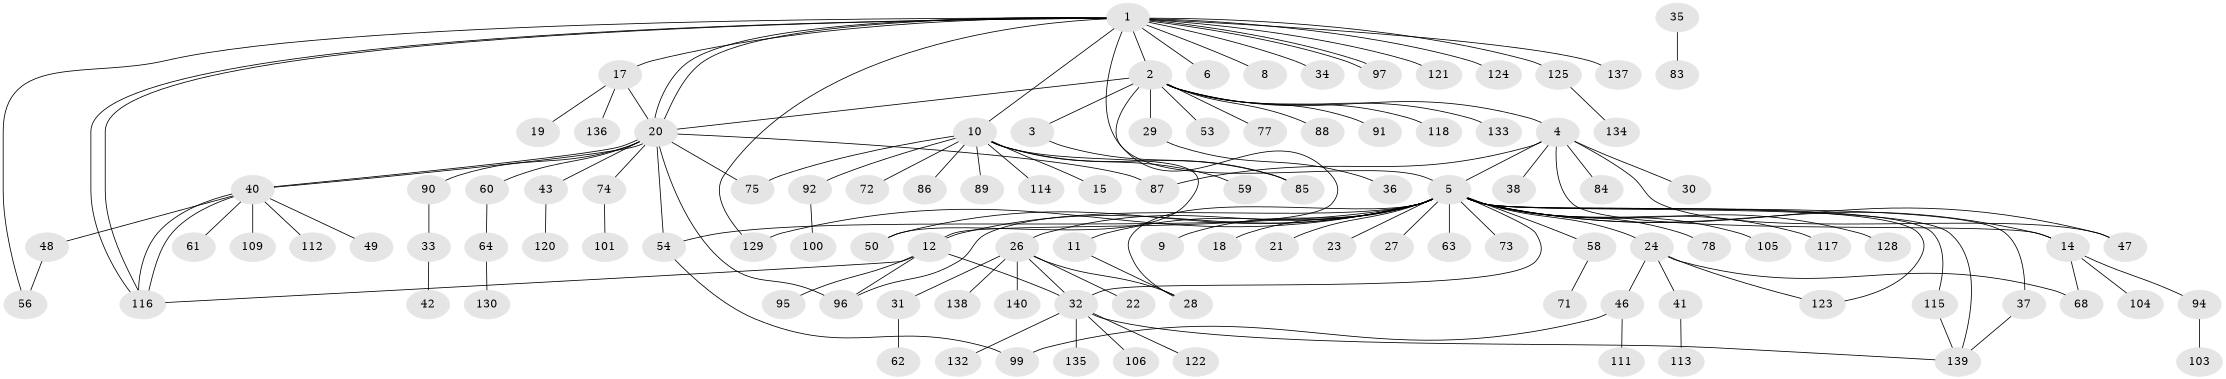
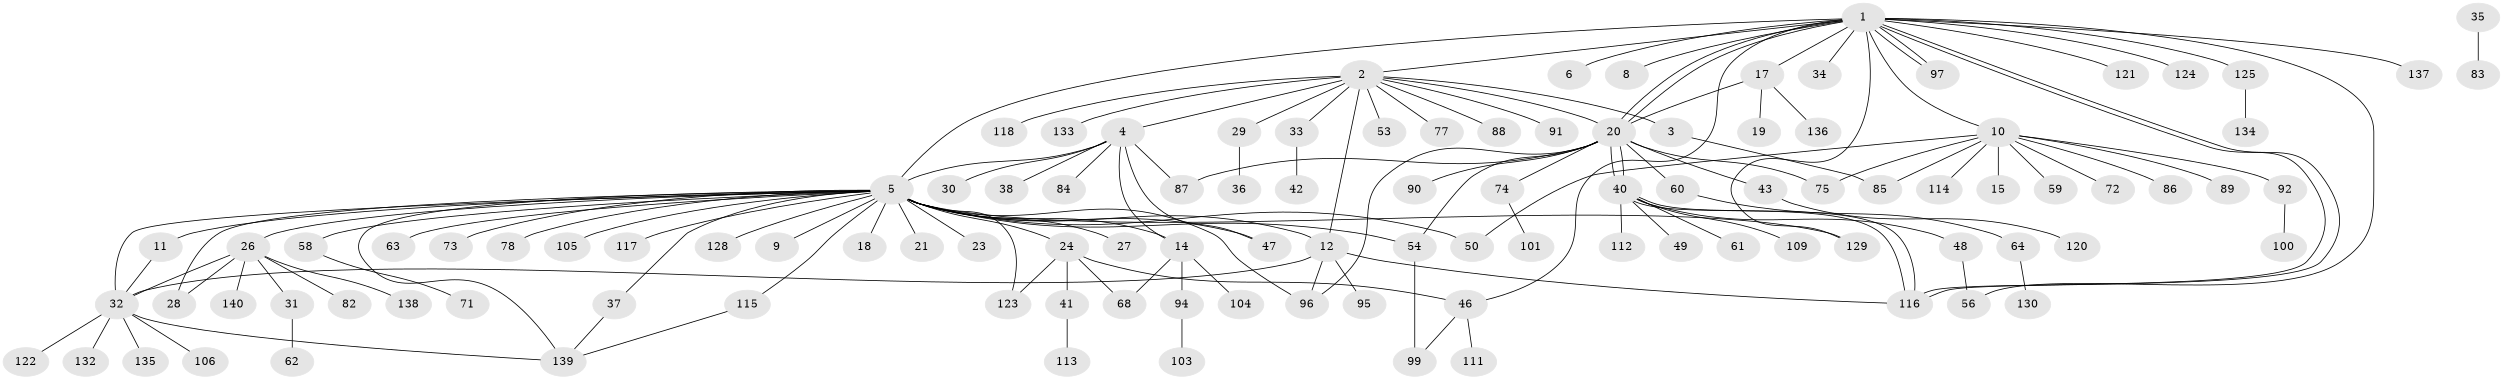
  graph {
    node [color=gray90 style=filled]
    1 [super="+39"]
    2 [super="+16"]
    5 [super="+7"]
    6
    8
    10 [super="+81"]
    17 [super="+22"]
    20 [super="+25"]
    34
    46 [super="+79"]
    56
    97
    116 [super="+127"]
    121
    124
    125
    129
    137
    3 [super="+55"]
    4 [super="+126"]
    12 [super="+67"]
    29 [super="+65"]
    33 [super="+108"]
    53 [super="+80"]
    77
    88
    91
    118
    133
    14 [super="+70"]
    47
    9
    11 [super="+13"]
    18
    21
    23
    24 [super="+57"]
    26 [super="+52"]
    27
    28 [super="+45"]
    32 [super="+119"]
    37
    50
    54 [super="+107"]
    58 [super="+66"]
    63
    73
    78
    96 [super="+110"]
    105
    115
    117
    123
    128 [super="+131"]
    139
    85
    15
    59
    72
    75
    86
    89
    92
    114
    19
    136
    87
    40 [super="+51"]
    43
    60 [super="+93"]
    74
    90
    99
    111
    134
    30
    38
    84
    95
    36 [super="+98"]
    42
    68 [super="+69"]
    94
    104
    41
    31 [super="+44"]
-   82 [label=22]
+   82
    138
    140
    106
    122
    132
    135
    35
    83
    71
    100
    103
    48
    49
    61 [super="+76"]
    109
    112
    120
    64
    101
    113
    62
    130
    1 -- 2
    1 -- 5
    1 -- 6
    1 -- 8
    1 -- 10
    1 -- 17 [weight=2]
    1 -- 20
    1 -- 20
    1 -- 34
+   1 -- 46
    1 -- 56
    1 -- 97
    1 -- 97
    1 -- 116
    1 -- 116
    1 -- 121
    1 -- 124
    1 -- 125
    1 -- 129
    1 -- 137
    2 -- 20
    2 -- 3
    2 -- 4
    2 -- 12
    2 -- 29 [weight=2]
-   90 -- 33
+   2 -- 33
    2 -- 53
    2 -- 77
    2 -- 88
    2 -- 91
    2 -- 118
    2 -- 133
    5 -- 129
    5 -- 12 [weight=3]
    5 -- 14 [weight=2]
    5 -- 47
    5 -- 9
    5 -- 11
    5 -- 18
    5 -- 21
    5 -- 23
    5 -- 24
    5 -- 26
    5 -- 27
    5 -- 28
    5 -- 32
    5 -- 37
    5 -- 50
    5 -- 54
    5 -- 58
    5 -- 63
    5 -- 73
    5 -- 78
    5 -- 96
    5 -- 105
    5 -- 115
    5 -- 117
    5 -- 123
    5 -- 128
    5 -- 139
    10 -- 50
    10 -- 85
    10 -- 15
    10 -- 59
    10 -- 72
    10 -- 75
    10 -- 86
    10 -- 89
    10 -- 92
    10 -- 114
    17 -- 20
    17 -- 19
    17 -- 136
    20 -- 54
    20 -- 96
    20 -- 75
    20 -- 87
    20 -- 40
    20 -- 40
    20 -- 43
    20 -- 60
    20 -- 74
    20 -- 90
    46 -- 99
    46 -- 111
    125 -- 134
    3 -- 85
    4 -- 5
    4 -- 14
    4 -- 47
    4 -- 87
    4 -- 30
    4 -- 38
    4 -- 84
    12 -- 116
    12 -- 32
    12 -- 96
    12 -- 95
    29 -- 36
    33 -- 42
    14 -- 68
    14 -- 94
    14 -- 104
-   11 -- 28
+   11 -- 32
    24 -- 46
    24 -- 123
    24 -- 68
    24 -- 41
    26 -- 28
    26 -- 32
    26 -- 31
    26 -- 82
    26 -- 138
    26 -- 140
    32 -- 139
    32 -- 106
    32 -- 122
    32 -- 132
    32 -- 135
    37 -- 139
    54 -- 99
    58 -- 71
    115 -- 139
    92 -- 100
    40 -- 116
    40 -- 116
    40 -- 48
    40 -- 49
    40 -- 61
    40 -- 109
    40 -- 112
    43 -- 120
    60 -- 64
    74 -- 101
    94 -- 103
    41 -- 113
    31 -- 62
    35 -- 83
    48 -- 56
    64 -- 130
  }
